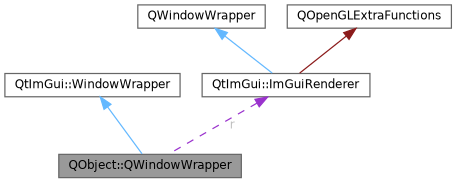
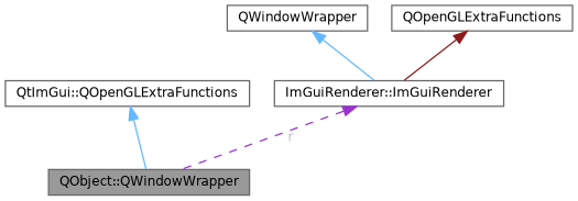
  digraph {
    node [color=gray40 fillcolor=white fontname=Helvetica fontsize=10 shape=box style=filled]
    edge [color=steelblue1 dir=back fontname=Helvetica fontsize=10 labelfontname=Helvetica labelfontsize=10 style=solid]
    n1 [fillcolor=grey60 fontcolor=black height=0.2 label="QObject::QWindowWrapper" width=0.4]
-   n2 [height=0.2 label="QtImGui::WindowWrapper" width=0.4]
-   n3 [height=0.2 label="QtImGui::ImGuiRenderer" width=0.4]
+   n2 [height=0.2 label="QtImGui::QOpenGLExtraFunctions" width=0.4]
+   n3 [height=0.2 label="ImGuiRenderer::ImGuiRenderer" width=0.4]
    n4 [height=0.2 label=QWindowWrapper width=0.4]
    n5 [height=0.2 label=QOpenGLExtraFunctions width=0.4]
    n2 -> n1
    n3 -> n1 [color=darkorchid3 fontcolor=grey label=" r" style=dashed]
    n4 -> n3
    n5 -> n3 [color=firebrick4]
  }
